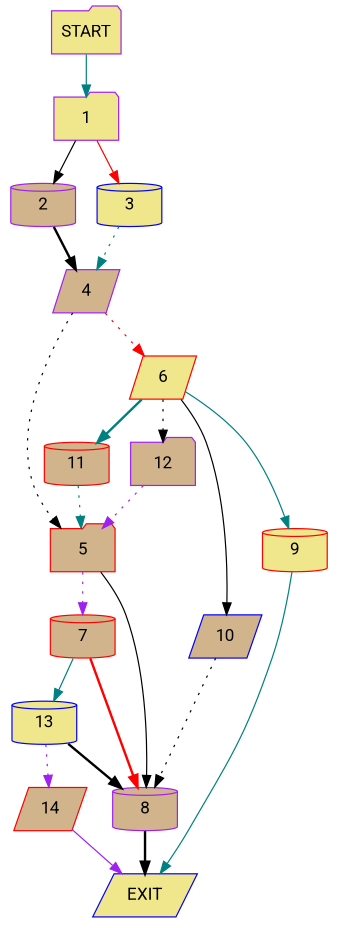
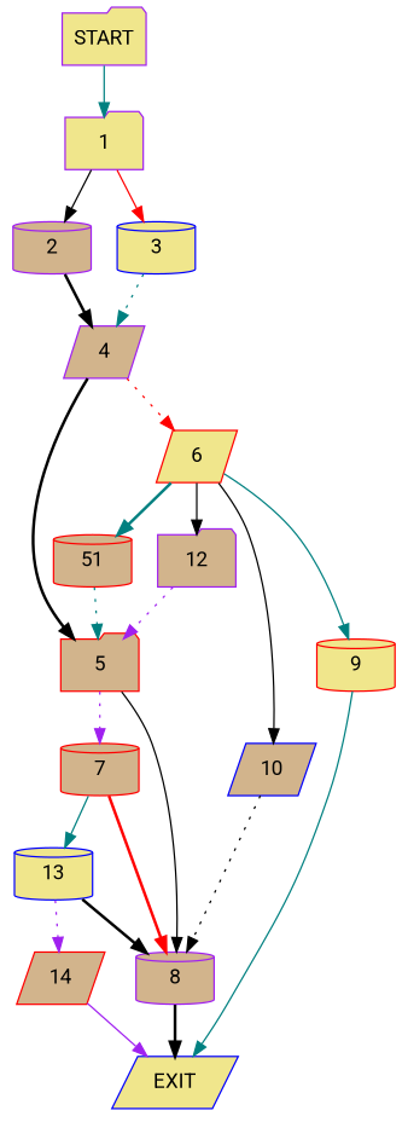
  digraph {
    fontname=Roboto
    node [color=purple fillcolor=tan fontname=Roboto shape=cylinder style=filled]
    edge [color=black fontname=Roboto style=solid]
    n1 [fillcolor=khaki label=START shape=folder]
    1 [fillcolor=khaki shape=folder]
    2
    3 [color=blue fillcolor=khaki]
    n5 [color=blue fillcolor=khaki label=EXIT shape=parallelogram]
    4 [shape=parallelogram]
    5 [color=red shape=folder]
    6 [color=red fillcolor=khaki shape=parallelogram]
    7 [color=red]
    8
    9 [color=red fillcolor=khaki]
    10 [color=blue shape=parallelogram]
-   11 [color=red]
+   11 [color=red label=51]
    12 [shape=folder]
    13 [color=blue fillcolor=khaki]
    14 [color=red shape=parallelogram]
    n1 -> 1 [color=teal]
    1 -> 2
    1 -> 3 [color=red]
    2 -> 4 [style=bold]
    3 -> 4 [color=teal style=dotted]
-   4 -> 5 [style=dotted]
+   4 -> 5 [style=bold]
    4 -> 6 [color=red style=dotted]
    5 -> 7 [color=purple style=dotted]
    5 -> 8
    6 -> 9 [color=teal]
    6 -> 10
    6 -> 11 [color=teal style=bold]
-   6 -> 12 [style=dotted]
+   6 -> 12
    7 -> 8 [color=red style=bold]
    7 -> 13 [color=teal]
    8 -> n5 [style=bold]
    9 -> n5 [color=teal]
    10 -> 8 [style=dotted]
    11 -> 5 [color=teal style=dotted]
    12 -> 5 [color=purple style=dotted]
    13 -> 8 [style=bold]
    13 -> 14 [color=purple style=dotted]
    14 -> n5 [color=purple]
  }
